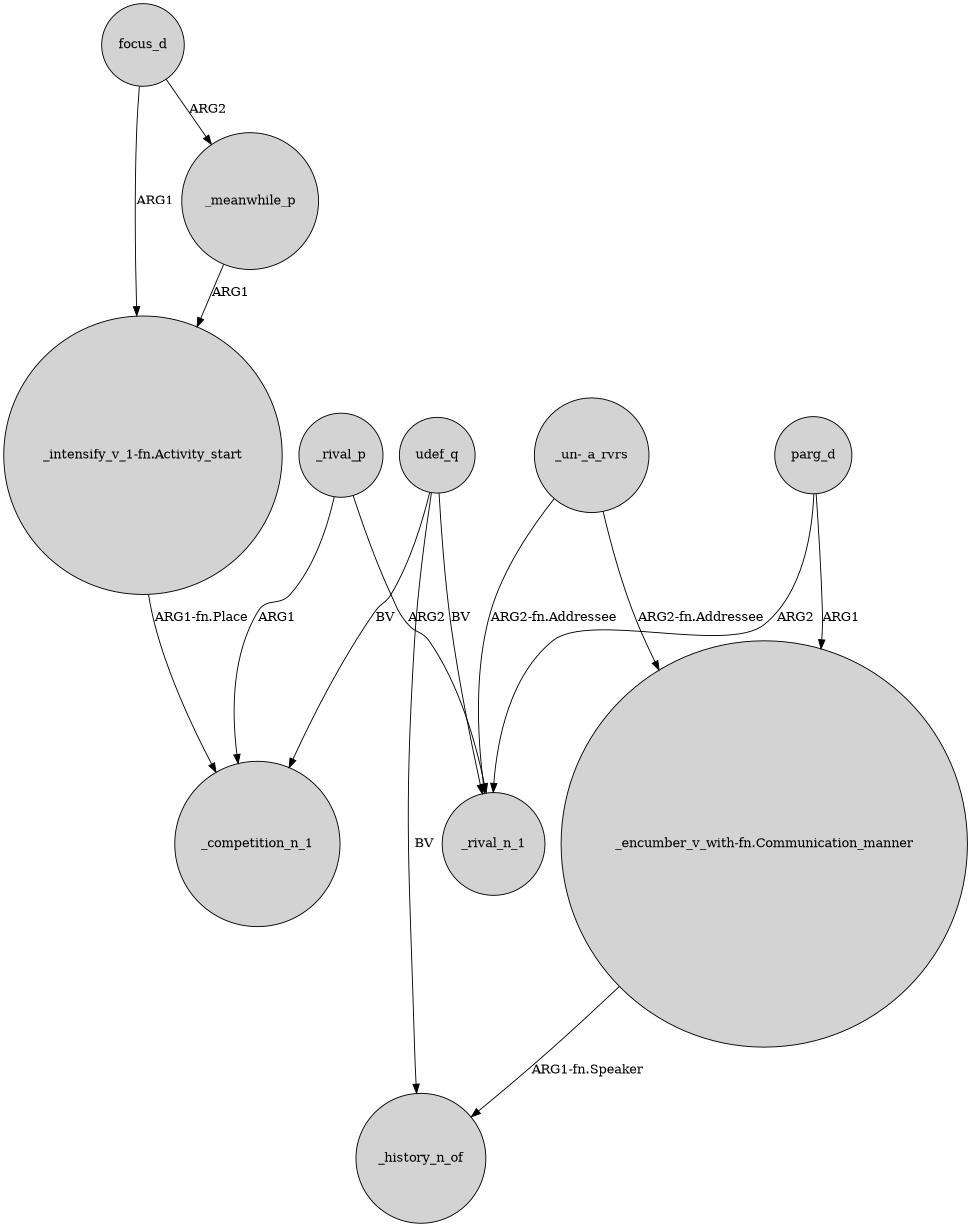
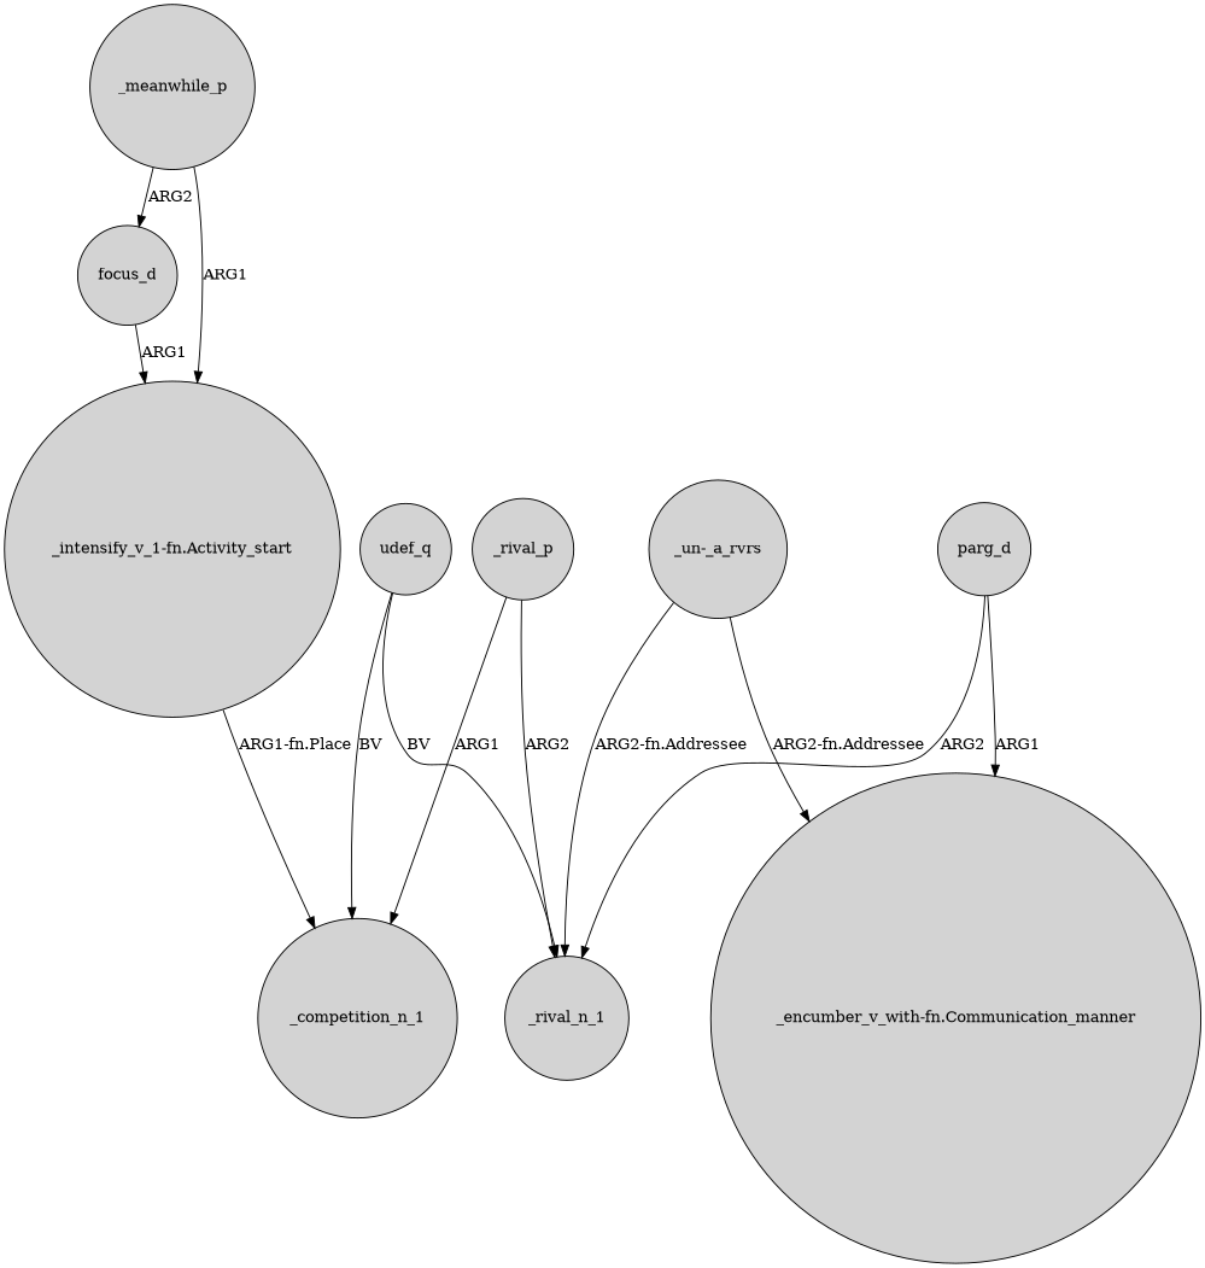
  digraph {
    node [shape=circle style=filled]
    n1 [label=_rival_p]
    _competition_n_1
    _rival_n_1
    udef_q
-   _history_n_of
    focus_d
    "_intensify_v_1-fn.Activity_start"
    _meanwhile_p
    "_un-_a_rvrs"
    "_encumber_v_with-fn.Communication_manner"
    parg_d
    n1 -> _competition_n_1 [label=ARG1]
    n1 -> _rival_n_1 [label=ARG2]
    udef_q -> _competition_n_1 [label=BV]
    udef_q -> _rival_n_1 [label=BV]
-   udef_q -> _history_n_of [label=BV]
    focus_d -> "_intensify_v_1-fn.Activity_start" [label=ARG1]
-   focus_d -> _meanwhile_p [label=ARG2]
+   _meanwhile_p -> focus_d [label=ARG2]
    "_intensify_v_1-fn.Activity_start" -> _competition_n_1 [label="ARG1-fn.Place"]
    _meanwhile_p -> "_intensify_v_1-fn.Activity_start" [label=ARG1]
    "_un-_a_rvrs" -> _rival_n_1 [label="ARG2-fn.Addressee"]
    "_un-_a_rvrs" -> "_encumber_v_with-fn.Communication_manner" [label="ARG2-fn.Addressee"]
-   "_encumber_v_with-fn.Communication_manner" -> _history_n_of [label="ARG1-fn.Speaker"]
    parg_d -> _rival_n_1 [label=ARG2]
    parg_d -> "_encumber_v_with-fn.Communication_manner" [label=ARG1]
  }
